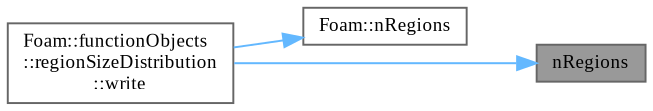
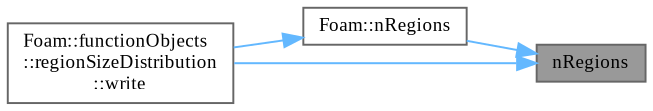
  digraph {
    fontname="Liberation Serif"
    rankdir=RL
    node [color=grey40 fillcolor=white fontname="Liberation Serif" fontsize=10 shape=box style=filled]
    edge [color=steelblue1 dir=back fontname="Liberation Serif" fontsize=10 labelfontname=Helvetica labelfontsize=10 style=solid]
    n1 [color=gray40 fillcolor=grey60 fontcolor=black height=0.2 label=nRegions width=0.4]
    n2 [height=0.2 label="Foam::nRegions" width=0.4]
    n3 [height=0.2 label="Foam::functionObjects\l::regionSizeDistribution\l::write" width=0.4]
+   n1 -> n2
    n1 -> n3
    n2 -> n3
  }
